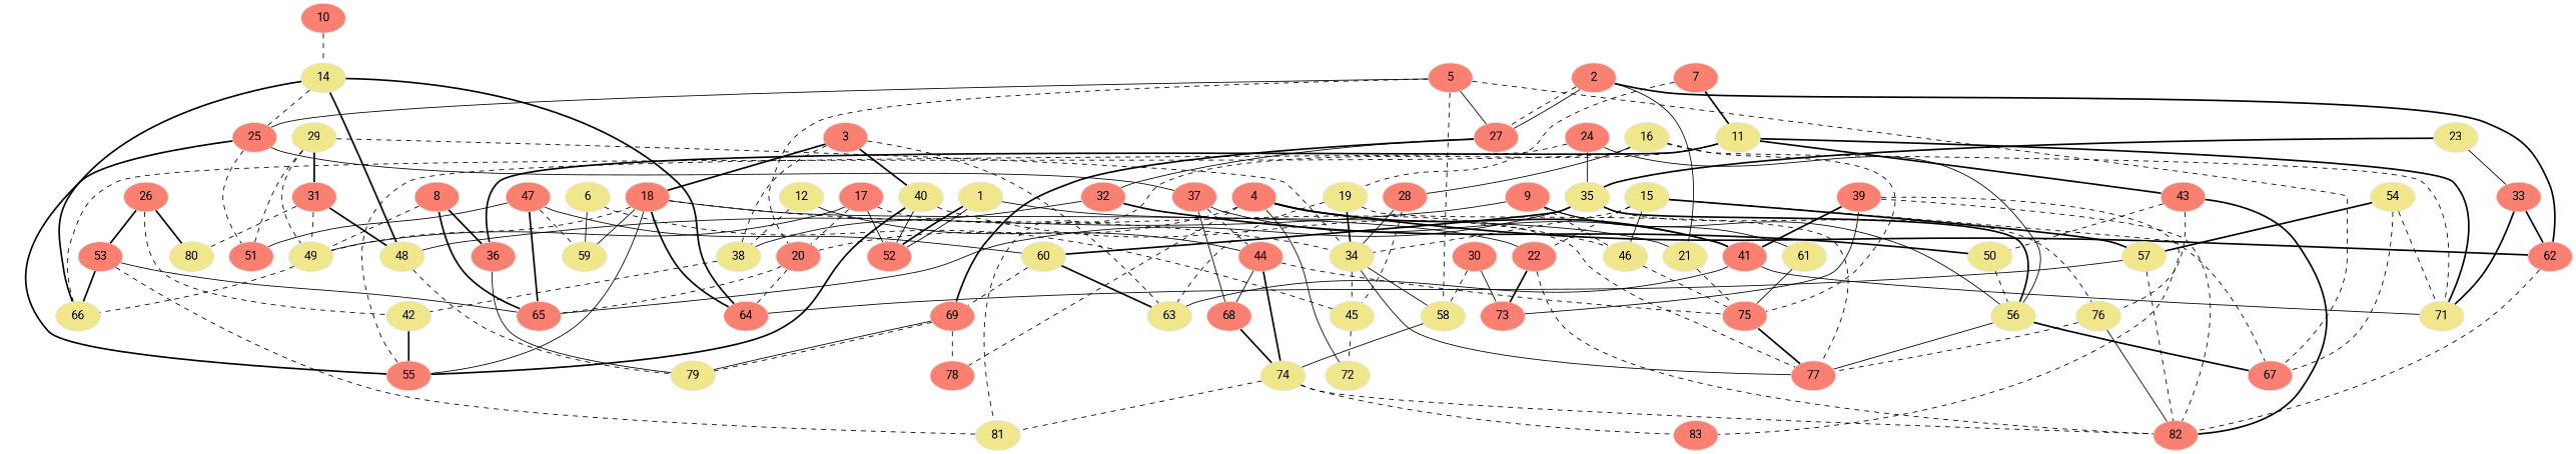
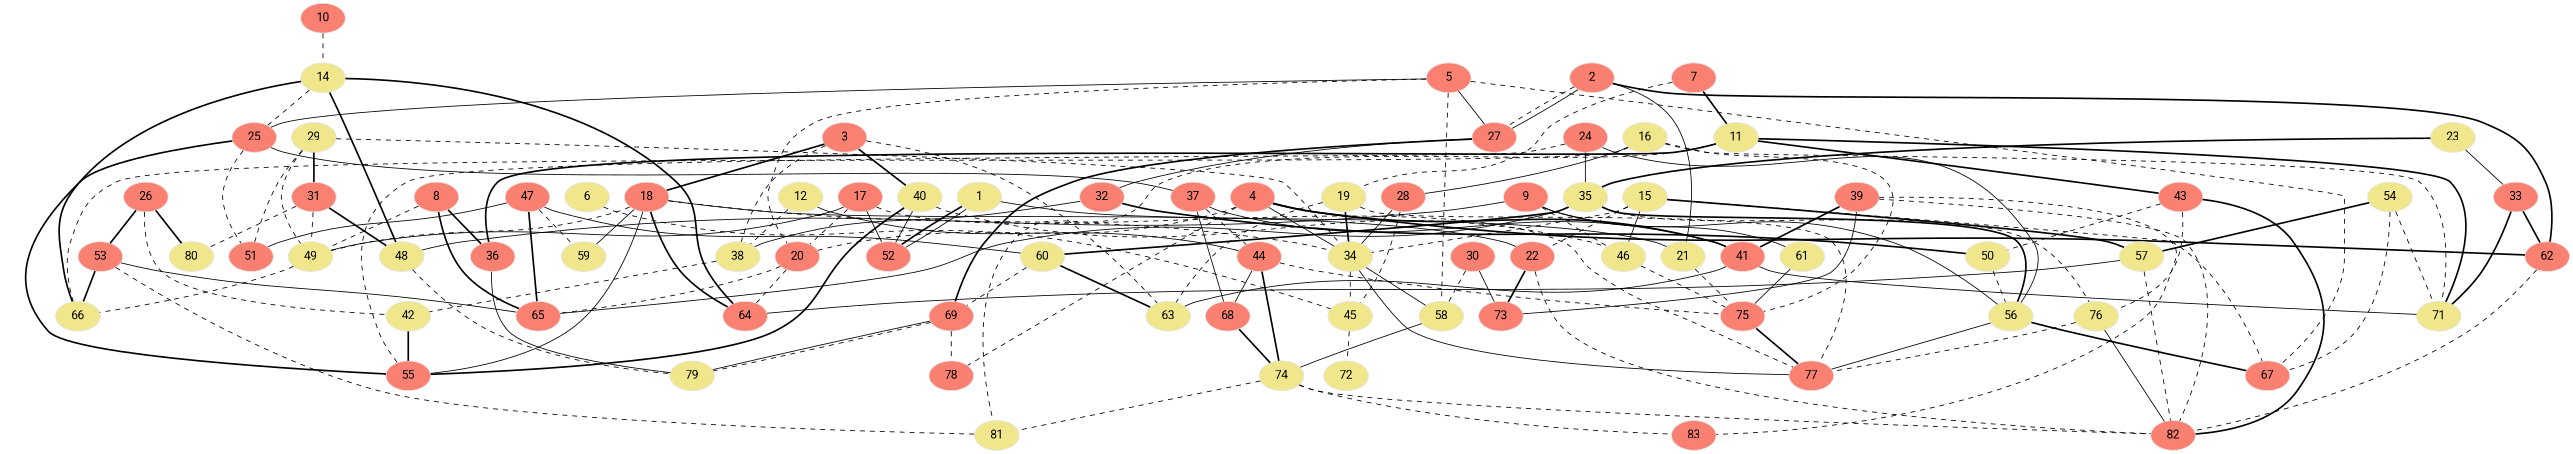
  graph {
    fontname=Roboto
    node [color=gray90 fillcolor=salmon fontname=Roboto style=filled]
    edge [fontname=Roboto style=dashed]
    1 [fillcolor=khaki]
    21 [fillcolor=khaki]
    52
    75
    2
    27
    62
    32
    69
    82
    3
    18
    38 [fillcolor=khaki]
    40 [fillcolor=khaki]
    63 [fillcolor=khaki]
    59 [fillcolor=khaki]
    49 [fillcolor=khaki]
    64
    22
    34 [fillcolor=khaki]
    55
    42 [fillcolor=khaki]
    46 [fillcolor=khaki]
    4
    20
    41
    72 [fillcolor=khaki]
    78
    65
    71 [fillcolor=khaki]
    5
    25
    58 [fillcolor=khaki]
    67
    37
    51
    74 [fillcolor=khaki]
    6 [fillcolor=khaki]
    45 [fillcolor=khaki]
    11 [fillcolor=khaki]
    7
    19 [fillcolor=khaki]
    36
    43
    81 [fillcolor=khaki]
    77
    8
    79 [fillcolor=khaki]
    66 [fillcolor=khaki]
    9
    48 [fillcolor=khaki]
    56 [fillcolor=khaki]
    61 [fillcolor=khaki]
    14 [fillcolor=khaki]
    10
    50 [fillcolor=khaki]
    76 [fillcolor=khaki]
    12 [fillcolor=khaki]
    44
    68
    23 [fillcolor=khaki]
    33
    35 [fillcolor=khaki]
    15 [fillcolor=khaki]
    57 [fillcolor=khaki]
    73
    16 [fillcolor=khaki]
    28
    17
    60 [fillcolor=khaki]
    24
    26
    53
    80 [fillcolor=khaki]
    29 [fillcolor=khaki]
    31
    30
    39
    83
    47
    54 [fillcolor=khaki]
    1 -- 21 [style=solid]
    1 -- 52 [style=bold]
    1 -- 52 [style=solid]
    21 -- 75
    75 -- 77 [style=bold]
    2 -- 21 [style=solid]
    2 -- 27
    2 -- 27 [style=solid]
    2 -- 62 [style=bold]
    27 -- 32 [style=solid]
    27 -- 69 [style=bold]
    62 -- 82
    32 -- 38 [style=solid]
    32 -- 50 [style=bold]
    69 -- 78
    69 -- 79 [style=solid]
    69 -- 79
    3 -- 18 [style=bold]
    3 -- 38
    3 -- 40 [style=bold]
    3 -- 63
    18 -- 59 [style=solid]
    18 -- 49
    18 -- 64 [style=bold]
    18 -- 22 [style=solid]
    18 -- 34
    18 -- 55 [style=solid]
    38 -- 42
    40 -- 52 [style=solid]
    40 -- 55 [style=bold]
    40 -- 46
    49 -- 66
    22 -- 82
    22 -- 73 [style=bold]
    34 -- 58 [style=solid]
    34 -- 45
    34 -- 77 [style=solid]
    42 -- 55 [style=bold]
    46 -- 75
    4 -- 62 [style=bold]
    4 -- 20
    4 -- 41 [style=bold]
-   4 -- 72 [style=solid]
+   4 -- 34 [style=solid]
    4 -- 78
    20 -- 64
    20 -- 65
    41 -- 63 [style=solid]
    41 -- 71 [style=solid]
    5 -- 27 [style=solid]
    5 -- 20
    5 -- 25 [style=solid]
    5 -- 58
    5 -- 67
    25 -- 55 [style=bold]
    25 -- 37 [style=solid]
    25 -- 51
    58 -- 74 [style=solid]
    37 -- 41 [style=solid]
    37 -- 44
    37 -- 68 [style=solid]
    74 -- 82
    74 -- 81
    74 -- 83
-   6 -- 59 [style=solid]
    6 -- 45
    45 -- 72
    11 -- 71 [style=bold]
    11 -- 36 [style=bold]
    11 -- 43 [style=bold]
    11 -- 81
    7 -- 11 [style=bold]
    7 -- 19
    19 -- 63
    19 -- 34 [style=bold]
    19 -- 77
    36 -- 79 [style=solid]
    43 -- 82 [style=bold]
    43 -- 50
    43 -- 76
    8 -- 49
    8 -- 65 [style=bold]
    8 -- 36 [style=bold]
    9 -- 46
    9 -- 48 [style=solid]
    9 -- 56 [style=solid]
    9 -- 61 [style=solid]
    48 -- 79
    56 -- 67 [style=bold]
    56 -- 77 [style=solid]
    61 -- 75 [style=solid]
    14 -- 64 [style=bold]
    14 -- 25
    14 -- 66 [style=bold]
    14 -- 48 [style=bold]
    10 -- 14
    50 -- 56
    76 -- 82 [style=solid]
    76 -- 77
    12 -- 38
    12 -- 44 [style=solid]
    44 -- 75
    44 -- 74 [style=bold]
    44 -- 68 [style=solid]
    68 -- 74 [style=bold]
    23 -- 33 [style=solid]
    23 -- 35 [style=bold]
    33 -- 62 [style=bold]
    33 -- 71 [style=bold]
    35 -- 65 [style=solid]
    35 -- 56 [style=bold]
    35 -- 76
    35 -- 60 [style=bold]
    15 -- 22
    15 -- 34
    15 -- 46 [style=solid]
    15 -- 67
    15 -- 57 [style=bold]
    57 -- 82
    57 -- 64 [style=solid]
    16 -- 75
    16 -- 71
    16 -- 66
    16 -- 28 [style=solid]
    28 -- 34 [style=solid]
    28 -- 45
    17 -- 52 [style=solid]
    17 -- 49 [style=solid]
    17 -- 20
    17 -- 77
    60 -- 69
    60 -- 63 [style=bold]
    24 -- 55
    24 -- 56 [style=solid]
    24 -- 35 [style=solid]
    26 -- 42
    26 -- 53 [style=bold]
    26 -- 80 [style=bold]
    53 -- 65 [style=solid]
    53 -- 81
    53 -- 66 [style=bold]
    29 -- 49
    29 -- 34
    29 -- 51
    29 -- 31 [style=bold]
    31 -- 49
    31 -- 48 [style=bold]
    31 -- 80
    30 -- 58
    30 -- 73 [style=solid]
    39 -- 82
    39 -- 41 [style=bold]
    39 -- 73 [style=solid]
    39 -- 83
    47 -- 59
    47 -- 65 [style=bold]
    47 -- 51 [style=solid]
    47 -- 60 [style=solid]
    54 -- 71
    54 -- 67
    54 -- 57 [style=bold]
  }
